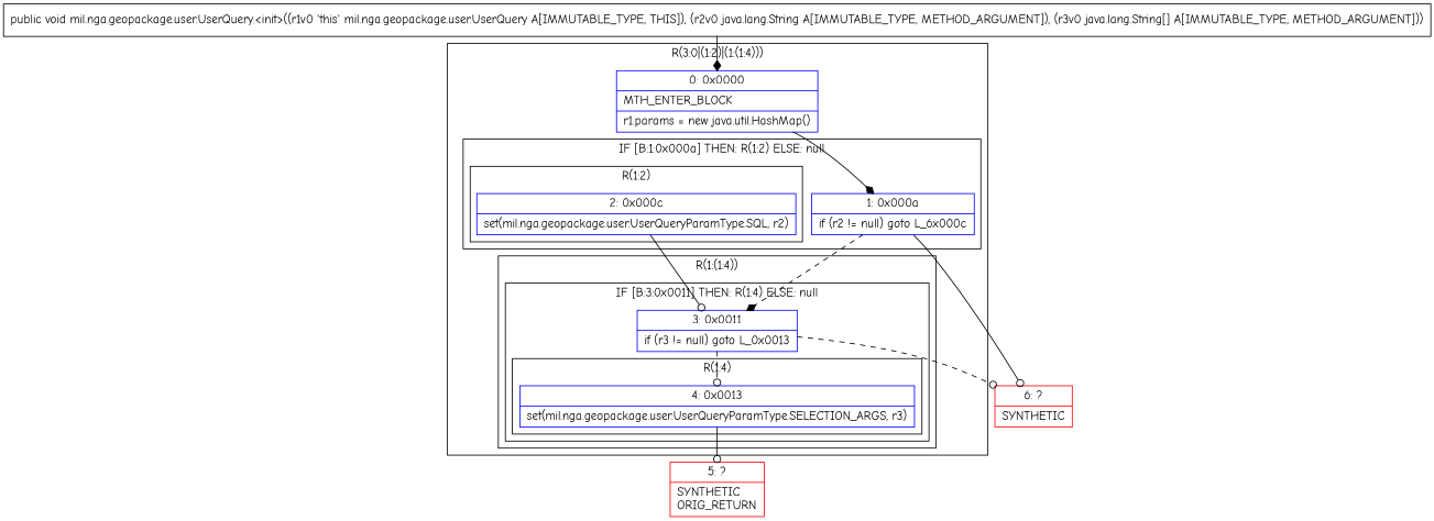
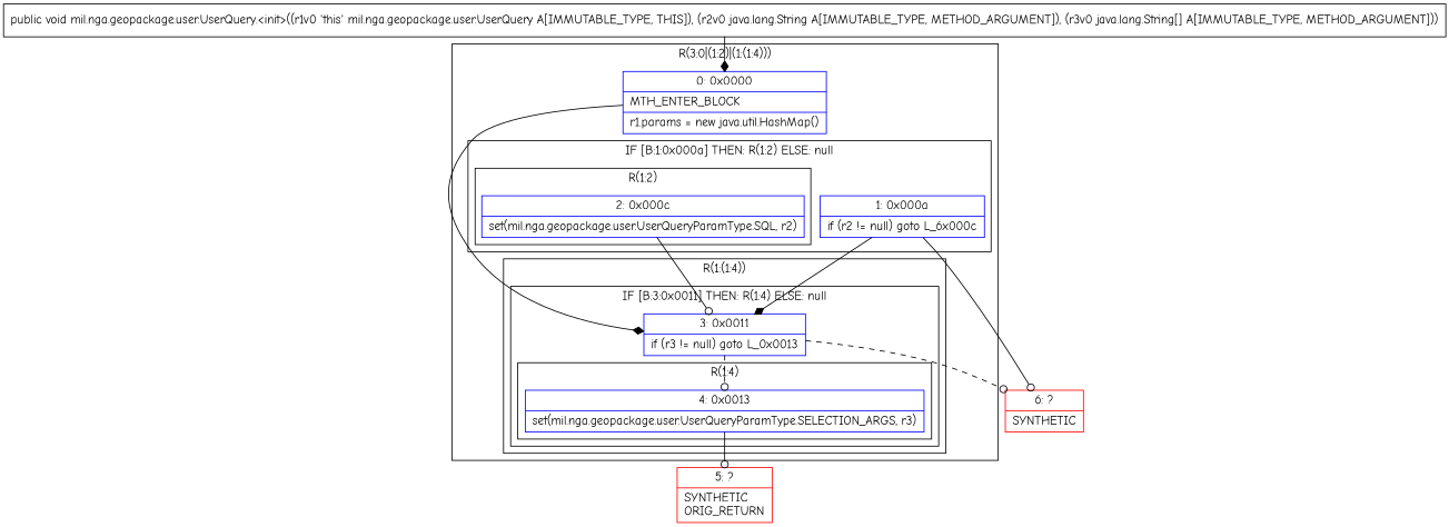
  digraph {
    fontname="Comic Neue"
    node [color=blue fontname="Comic Neue" shape=record]
    edge [arrowhead=odot fontname="Comic Neue"]
    n1 [label="{2\:\ 0x000c|set(mil.nga.geopackage.user.UserQueryParamType.SQL, r2)\l}"]
    n2 [label="{1\:\ 0x000a|if (r2 != null) goto L_6x000c\l}"]
    n3 [label="{4\:\ 0x0013|set(mil.nga.geopackage.user.UserQueryParamType.SELECTION_ARGS, r3)\l}"]
    n4 [label="{3\:\ 0x0011|if (r3 != null) goto L_0x0013\l}"]
    n5 [label="{0\:\ 0x0000|MTH_ENTER_BLOCK\l|r1.params = new java.util.HashMap()\l}"]
    n6 [color=red label="{6\:\ ?|SYNTHETIC\l}"]
    n7 [color=red label="{5\:\ ?|SYNTHETIC\lORIG_RETURN\l}"]
    n8 [label="{public void mil.nga.geopackage.user.UserQuery.\<init\>((r1v0 'this' mil.nga.geopackage.user.UserQuery A[IMMUTABLE_TYPE, THIS]), (r2v0 java.lang.String A[IMMUTABLE_TYPE, METHOD_ARGUMENT]), (r3v0 java.lang.String[] A[IMMUTABLE_TYPE, METHOD_ARGUMENT])) }" color=""]
    subgraph cluster_1 {
      label="R(3:0|(1:2)|(1:(1:4)))"
      n5
      subgraph cluster_2 {
        label="IF [B:1:0x000a] THEN: R(1:2) ELSE: null"
        n2
        subgraph cluster_3 {
          label="R(1:2)"
          n1
        }
      }
      subgraph cluster_4 {
        label="R(1:(1:4))"
        subgraph cluster_5 {
          label="IF [B:3:0x0011] THEN: R(1:4) ELSE: null"
          n4
          subgraph cluster_6 {
            label="R(1:4)"
            n3
          }
        }
      }
    }
    n1 -> n4
-   n2 -> n4 [arrowhead=diamond style=dashed]
+   n2 -> n4 [arrowhead=diamond style=solid]
    n2 -> n6
    n3 -> n7
    n4 -> n3 [style=dashed]
    n4 -> n6 [style=dashed]
-   n5 -> n2 [arrowhead=diamond]
+   n5 -> n4 [arrowhead=diamond]
    n8 -> n5 [arrowhead=diamond]
  }
